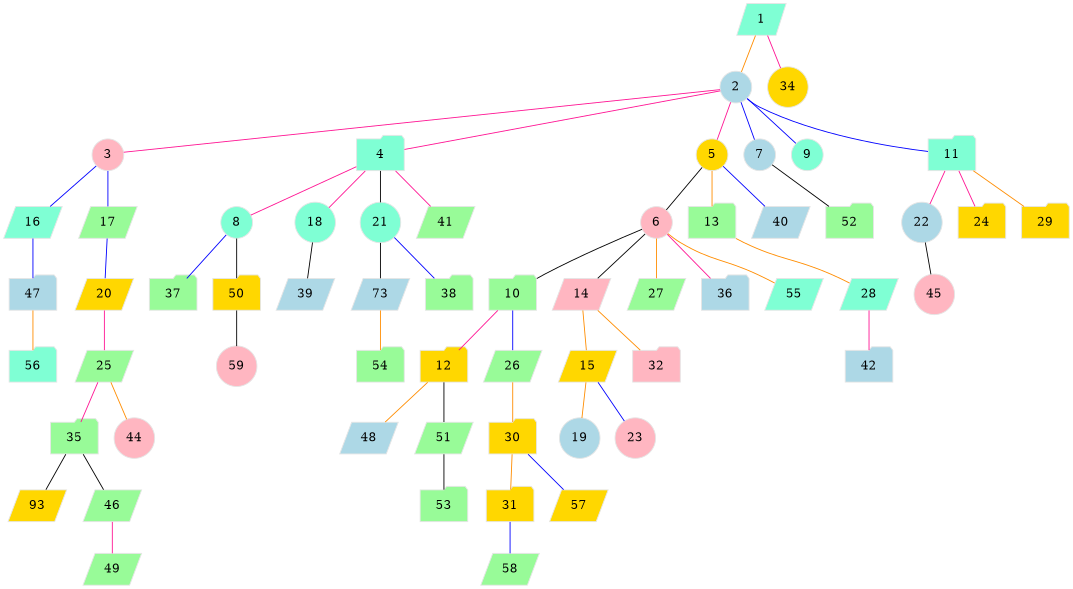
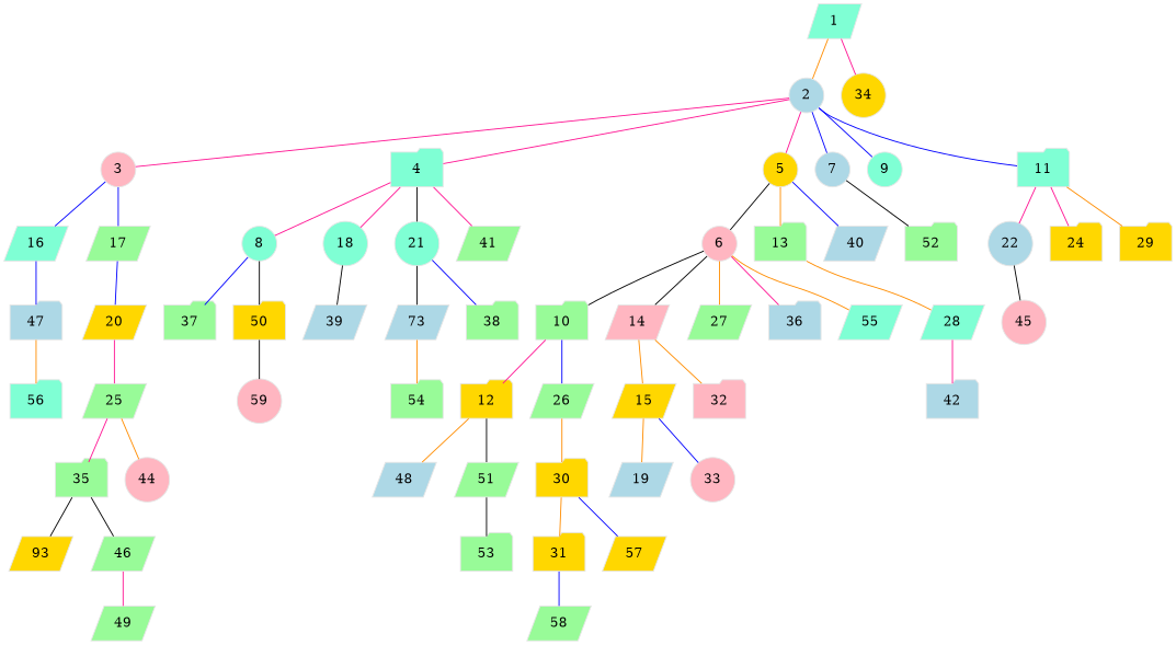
  graph {
    node [color=gray90 fillcolor=palegreen shape=parallelogram style=filled]
    edge [color=darkorange]
    1 [fillcolor=aquamarine]
    2 [fillcolor=lightblue shape=circle]
    34 [fillcolor=gold shape=circle]
    3 [fillcolor=lightpink shape=circle]
    4 [fillcolor=aquamarine shape=folder]
    5 [fillcolor=gold shape=circle]
    7 [fillcolor=lightblue shape=circle]
    9 [fillcolor=aquamarine shape=circle]
    11 [fillcolor=aquamarine shape=folder]
    16 [fillcolor=aquamarine]
    17
    8 [fillcolor=aquamarine shape=circle]
    18 [fillcolor=aquamarine shape=circle]
    21 [fillcolor=aquamarine shape=circle]
    41
    6 [fillcolor=lightpink shape=circle]
    13 [shape=folder]
    40 [fillcolor=lightblue]
    52 [shape=folder]
    22 [fillcolor=lightblue shape=circle]
    24 [fillcolor=gold shape=folder]
    29 [fillcolor=gold shape=folder]
    47 [fillcolor=lightblue shape=folder]
    20 [fillcolor=gold]
    37 [shape=folder]
    50 [fillcolor=gold shape=folder]
    39 [fillcolor=lightblue]
    n28 [fillcolor=lightblue label=73]
    38 [shape=folder]
    10 [shape=folder]
    14 [fillcolor=lightpink]
    27
    36 [fillcolor=lightblue shape=folder]
    55 [fillcolor=aquamarine]
    28 [fillcolor=aquamarine]
    12 [fillcolor=gold shape=folder]
    26
    15 [fillcolor=gold]
    32 [fillcolor=lightpink shape=folder]
    59 [fillcolor=lightpink shape=circle]
    48 [fillcolor=lightblue]
    51
    30 [fillcolor=gold shape=folder]
    45 [fillcolor=lightpink shape=circle]
    53 [shape=folder]
    42 [fillcolor=lightblue shape=folder]
-   19 [fillcolor=lightblue shape=circle]
-   33 [fillcolor=lightpink shape=circle label=23]
+   19 [fillcolor=lightblue]
+   33 [fillcolor=lightpink shape=circle]
    56 [fillcolor=aquamarine shape=folder]
    25
    35 [shape=folder]
    44 [fillcolor=lightpink shape=circle]
    54 [shape=folder]
    n54 [fillcolor=gold label=93]
    46
    31 [fillcolor=gold shape=folder]
    57 [fillcolor=gold]
    58
    49
    1 -- 2
    1 -- 34 [color=deeppink]
    2 -- 3 [color=deeppink]
    2 -- 4 [color=deeppink]
    2 -- 5 [color=deeppink]
    2 -- 7 [color=blue]
    2 -- 9 [color=blue]
    2 -- 11 [color=blue]
    3 -- 16 [color=blue]
    3 -- 17 [color=blue]
    4 -- 8 [color=deeppink]
    4 -- 18 [color=deeppink]
    4 -- 21 [color=black]
    4 -- 41 [color=deeppink]
    5 -- 6 [color=black]
    5 -- 13
    5 -- 40 [color=blue]
    7 -- 52 [color=black]
    11 -- 22 [color=deeppink]
    11 -- 24 [color=deeppink]
    11 -- 29
    16 -- 47 [color=blue]
    17 -- 20 [color=blue]
    8 -- 37 [color=blue]
    8 -- 50 [color=black]
    18 -- 39 [color=black]
    21 -- n28 [color=black]
    21 -- 38 [color=blue]
    6 -- 10 [color=black]
    6 -- 14 [color=black]
    6 -- 27
    6 -- 36 [color=deeppink]
    6 -- 55
    13 -- 28
    22 -- 45 [color=black]
    47 -- 56
    20 -- 25 [color=deeppink]
    50 -- 59 [color=black]
    n28 -- 54
    10 -- 12 [color=deeppink]
    10 -- 26 [color=blue]
    14 -- 15
    14 -- 32
    28 -- 42 [color=deeppink]
    12 -- 48
    12 -- 51 [color=black]
    26 -- 30
    15 -- 19
    15 -- 33 [color=blue]
    51 -- 53 [color=black]
    30 -- 31
    30 -- 57 [color=blue]
    25 -- 35 [color=deeppink]
    25 -- 44
    35 -- n54 [color=black]
    35 -- 46 [color=black]
    46 -- 49 [color=deeppink]
    31 -- 58 [color=blue]
  }
